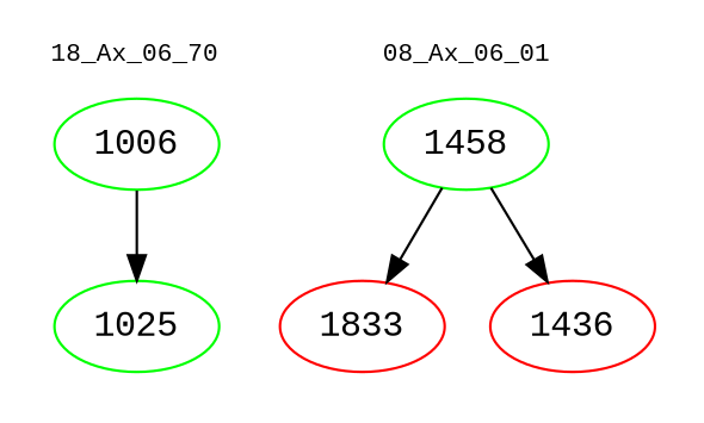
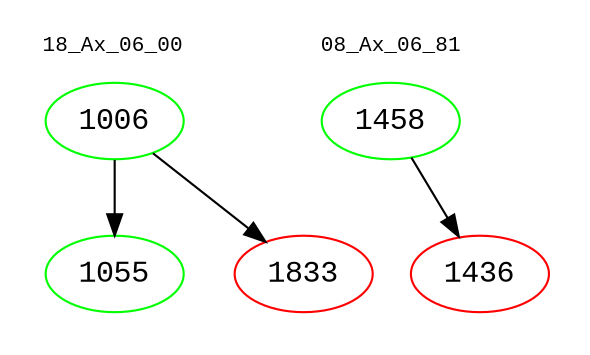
  digraph {
    fontname="Liberation Mono"
    node [color=green fontname="Liberation Mono"]
    edge [color=black fontname="Liberation Mono"]
    n1 [label=1006]
-   n2 [label=1025]
+   n2 [label=1055]
    n3 [label=1458]
    n4 [color=red label=1436]
    n5 [color=red label=1833]
    subgraph cluster_1 {
      color=white
      fontsize=10
-     label="18_Ax_06_70"
+     label="18_Ax_06_00"
      n1
      n2
    }
    subgraph cluster_2 {
      color=white
      fontsize=10
-     label="08_Ax_06_01"
+     label="08_Ax_06_81"
      n3
      n4
      n5
    }
    n1 -> n2
    n3 -> n4
-   n3 -> n5
+   n1 -> n5
  }
